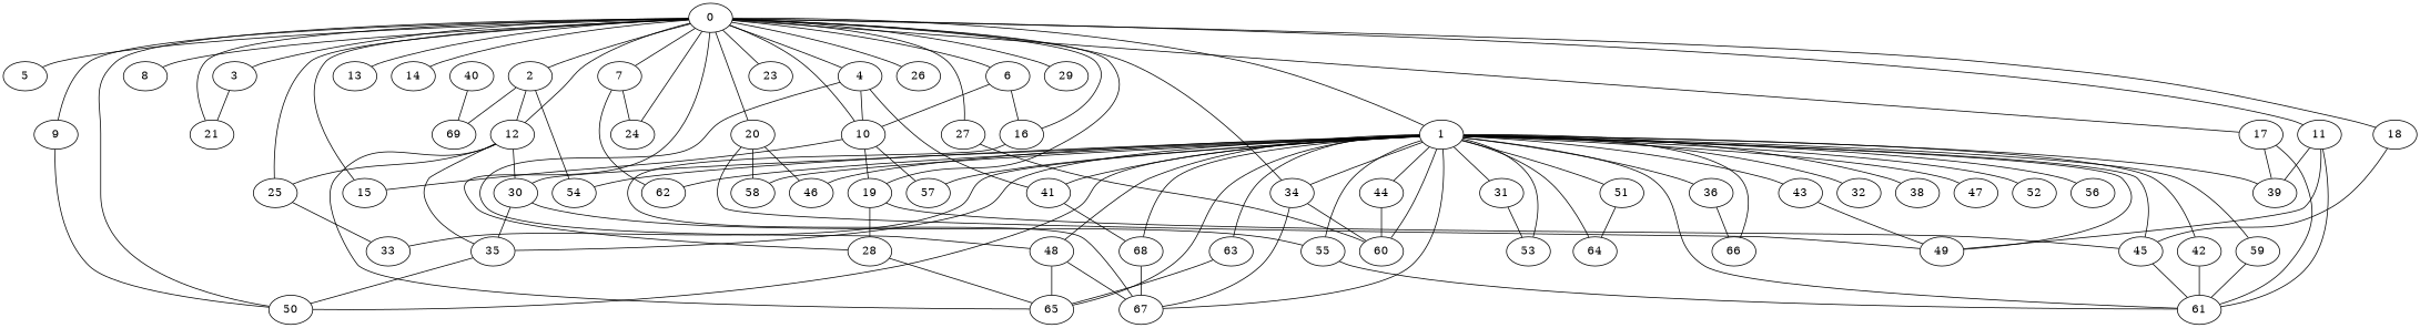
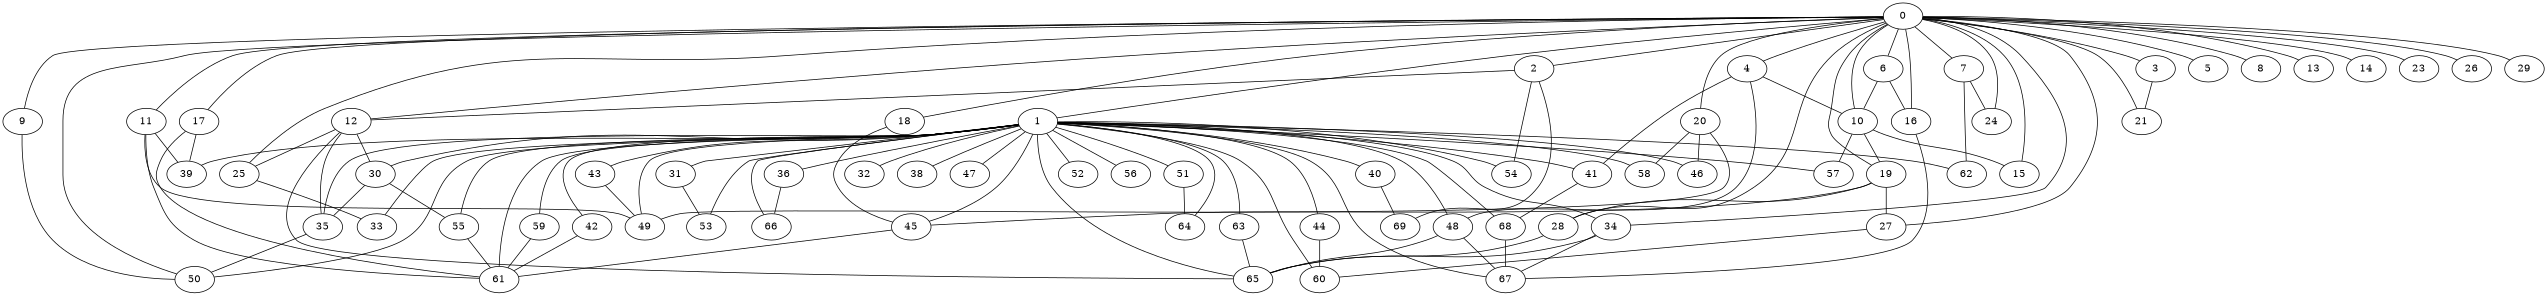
  graph {
    0
    1
    2
    3
    4
    5
    6
    7
    8
    9
    10
    11
    12
    13
    14
    15
    16
    17
    18
    19
    20
    21
    23
    24
    25
    26
    27
    28
    29
    50
    34
    30
    31
    32
    33
    35
    36
    38
    39
    40
    41
    42
    43
    44
    45
    46
    47
    48
    49
    51
    52
    53
    54
    55
    56
    57
    58
    59
    60
    61
    62
    63
    64
    65
    66
    67
    68
    69
    0 -- 1
    0 -- 2
    0 -- 3
    0 -- 4
    0 -- 5
    0 -- 6
    0 -- 7
    0 -- 8
    0 -- 9
    0 -- 10
    0 -- 11
    0 -- 12
    0 -- 13
    0 -- 14
    0 -- 15
    0 -- 16
    0 -- 17
    0 -- 18
    0 -- 19
    0 -- 20
    0 -- 21
    0 -- 23
    0 -- 24
    0 -- 25
    0 -- 26
    0 -- 27
    0 -- 28
    0 -- 29
    0 -- 50
    0 -- 34
    1 -- 50
    1 -- 34
    1 -- 30
    1 -- 31
    1 -- 32
    1 -- 33
    1 -- 35
    1 -- 36
    1 -- 38
    1 -- 39
+   1 -- 40
    1 -- 41
    1 -- 42
    1 -- 43
    1 -- 44
    1 -- 45
    1 -- 46
    1 -- 47
    1 -- 48
    1 -- 49
    1 -- 51
    1 -- 52
    1 -- 53
    1 -- 54
    1 -- 55
    1 -- 56
    1 -- 57
    1 -- 58
    1 -- 59
    1 -- 60
    1 -- 61
    1 -- 62
    1 -- 63
    1 -- 64
    1 -- 65
    1 -- 66
    1 -- 67
    1 -- 68
    2 -- 12
    2 -- 54
    2 -- 69
    3 -- 21
    4 -- 10
    4 -- 41
    4 -- 48
    6 -- 10
    6 -- 16
    7 -- 24
    7 -- 62
    9 -- 50
    10 -- 15
    10 -- 19
    10 -- 57
    11 -- 39
    11 -- 49
    11 -- 61
    12 -- 25
    12 -- 30
    12 -- 35
    12 -- 65
    16 -- 67
    17 -- 39
    17 -- 61
    18 -- 45
+   19 -- 27
    19 -- 28
    19 -- 45
    20 -- 46
    20 -- 49
    20 -- 58
    25 -- 33
    27 -- 60
    28 -- 65
-   34 -- 60
+   34 -- 65
    34 -- 67
    30 -- 35
    30 -- 55
    31 -- 53
    35 -- 50
    36 -- 66
    40 -- 69
    41 -- 68
    42 -- 61
    43 -- 49
    44 -- 60
    45 -- 61
    48 -- 65
    48 -- 67
    51 -- 64
    55 -- 61
    59 -- 61
    63 -- 65
    68 -- 67
  }
